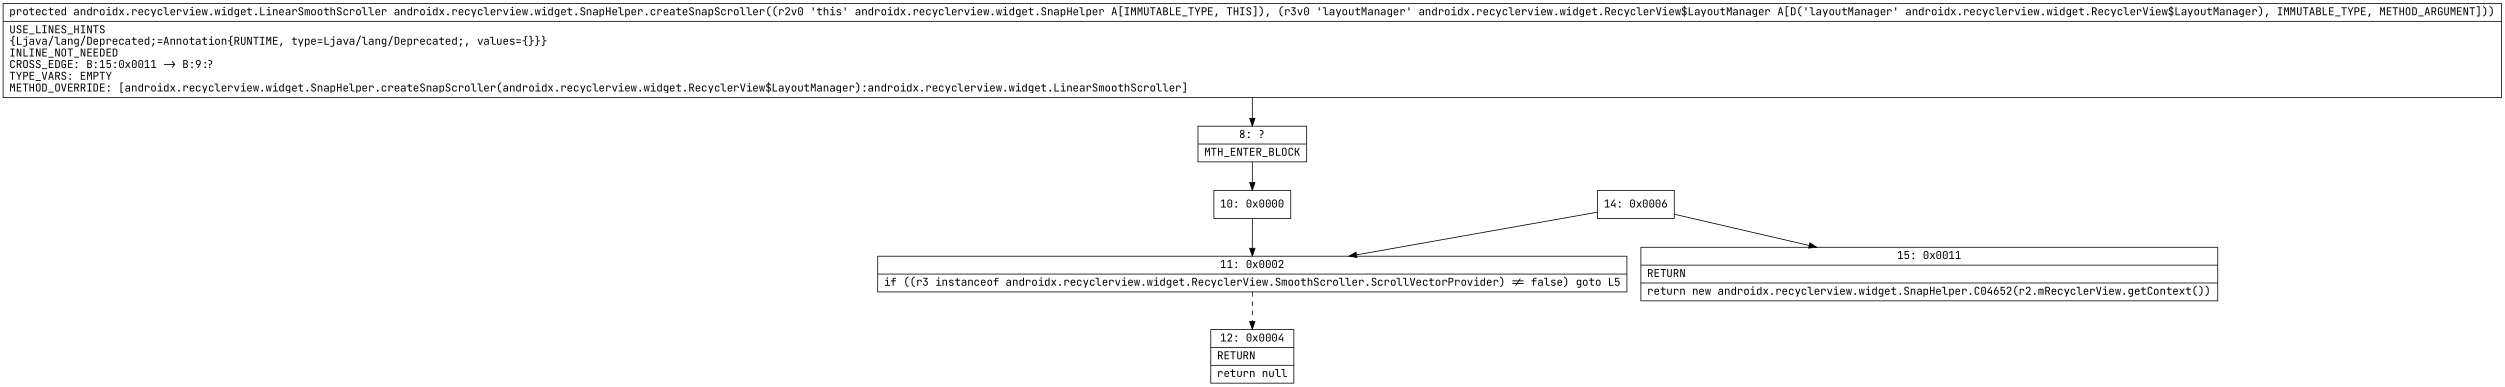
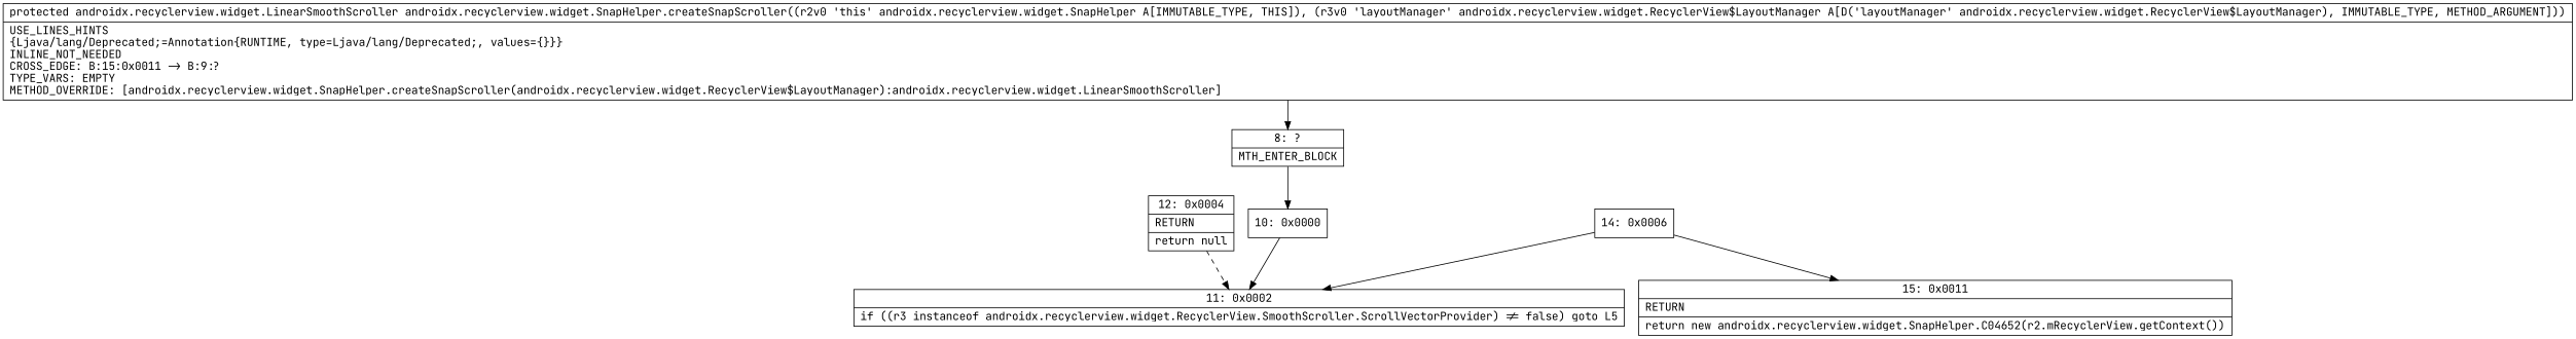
  digraph {
    fontname="JetBrains Mono"
    node [fontname="JetBrains Mono" shape=record]
    edge [fontname="JetBrains Mono"]
    n1 [label="{8\:\ ?|MTH_ENTER_BLOCK\l}"]
    n2 [label="{10\:\ 0x0000}"]
    n3 [label="{11\:\ 0x0002|if ((r3 instanceof androidx.recyclerview.widget.RecyclerView.SmoothScroller.ScrollVectorProvider) != false) goto L5\l}"]
    n4 [label="{12\:\ 0x0004|RETURN\l|return null\l}"]
    n5 [label="{14\:\ 0x0006}"]
    n6 [label="{15\:\ 0x0011|RETURN\l|return new androidx.recyclerview.widget.SnapHelper.C04652(r2.mRecyclerView.getContext())\l}"]
    n7 [label="{protected androidx.recyclerview.widget.LinearSmoothScroller androidx.recyclerview.widget.SnapHelper.createSnapScroller((r2v0 'this' androidx.recyclerview.widget.SnapHelper A[IMMUTABLE_TYPE, THIS]), (r3v0 'layoutManager' androidx.recyclerview.widget.RecyclerView$LayoutManager A[D('layoutManager' androidx.recyclerview.widget.RecyclerView$LayoutManager), IMMUTABLE_TYPE, METHOD_ARGUMENT]))  | USE_LINES_HINTS\l\{Ljava\/lang\/Deprecated;=Annotation\{RUNTIME, type=Ljava\/lang\/Deprecated;, values=\{\}\}\}\lINLINE_NOT_NEEDED\lCROSS_EDGE: B:15:0x0011 \-\> B:9:?\lTYPE_VARS: EMPTY\lMETHOD_OVERRIDE: [androidx.recyclerview.widget.SnapHelper.createSnapScroller(androidx.recyclerview.widget.RecyclerView$LayoutManager):androidx.recyclerview.widget.LinearSmoothScroller]\l}"]
    n1 -> n2
    n2 -> n3
-   n3 -> n4 [style=dashed]
+   n4 -> n3 [style=dashed]
    n5 -> n3
    n5 -> n6
    n7 -> n1
  }
